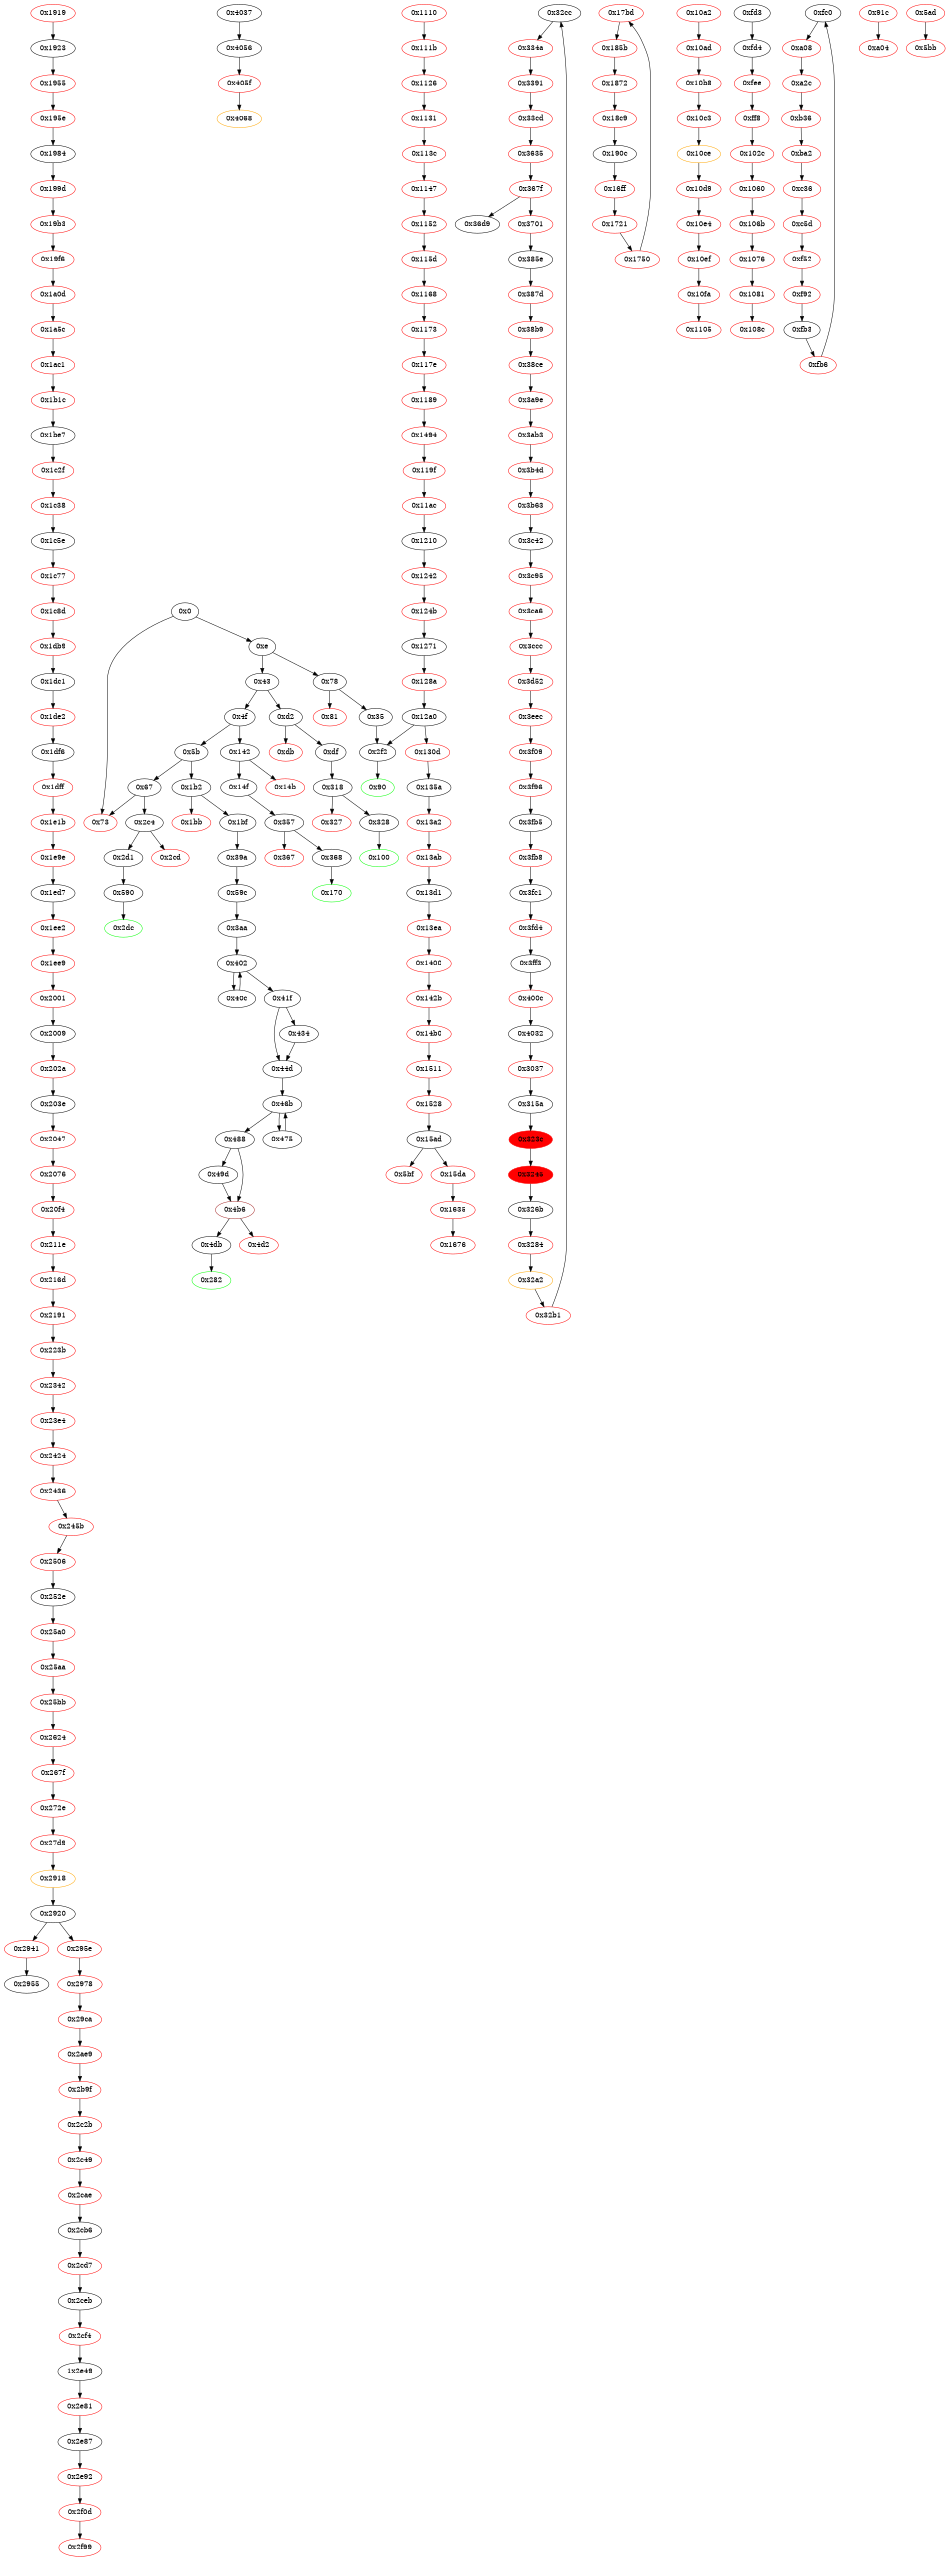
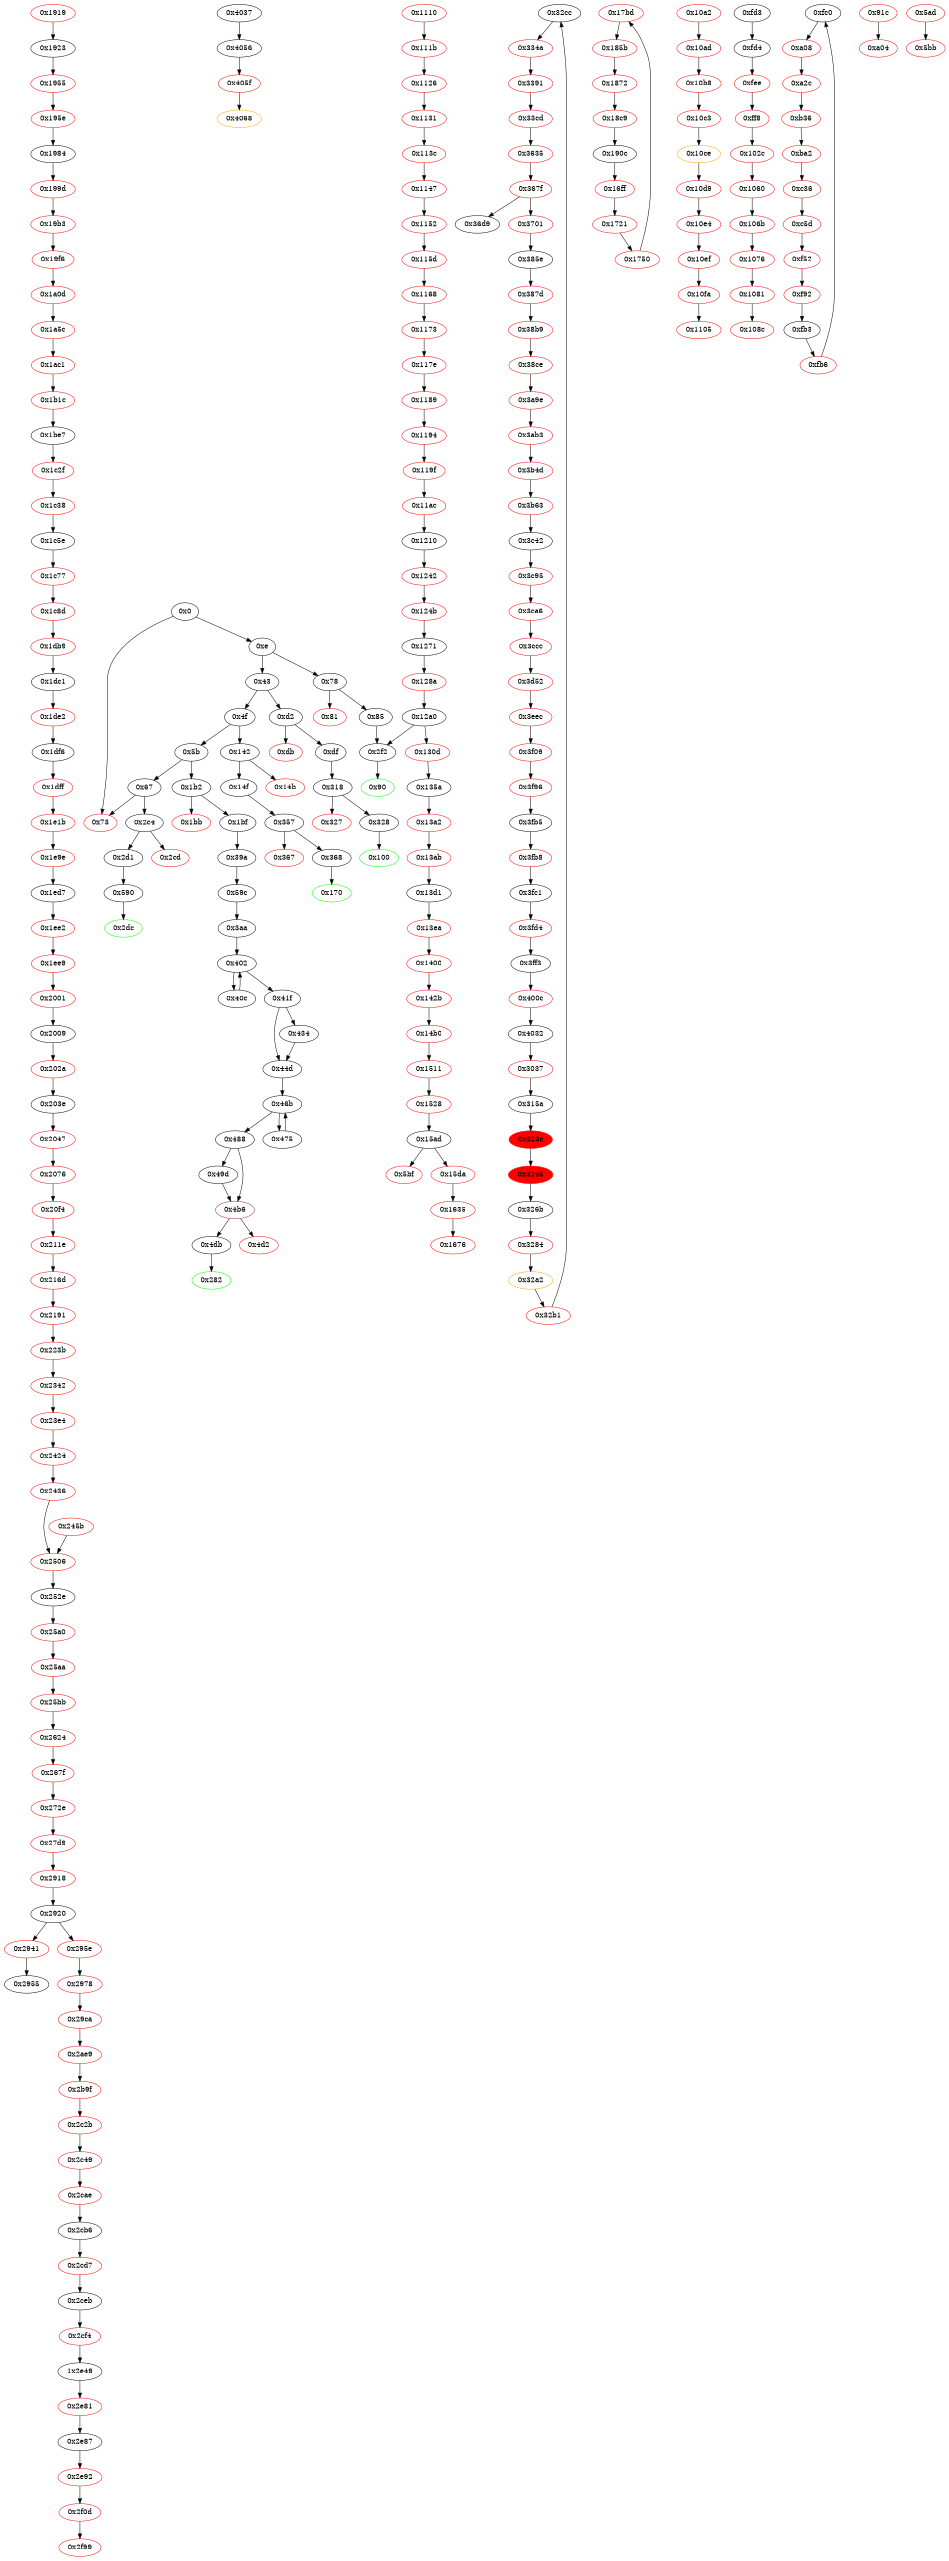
  strict digraph {
    node [color=red fillcolor=white style=filled]
    "0x1a0d"
    "0x1a5c"
    "0x1ac1"
    "0x4056" [color=""]
    "0x405f"
    "0x4068" [color=orange]
    "0x2c4" [color=""]
    "0x2cd"
    "0x2d1" [color=""]
    "0x590" [color=""]
    "0x1923" [color=""]
    "0x1919"
    "0x1955"
    "0x14b0"
    "0x1511"
    "0x1528"
    "0x1bf" [color=""]
    "0x39a" [color=""]
    "0x59c" [color=""]
    "0x2cb6" [color=""]
    "0x2cae"
    "0x2cd7"
    "0x1131"
    "0x113c"
    "0x1147"
    "0x32cc" [color=""]
    "0x32b1"
    "0x334a"
    "0x17bd"
    "0x185b"
    "0x1872"
    "0x368" [color=""]
    "0x170" [color=green]
    "0x19b3"
    "0x19f6"
    "0x15ad" [color=""]
    "0x5bf"
    "0x15da"
    "0x1635"
    "0x4032" [color=""]
    "0x400c"
    "0x3037"
    "0x1e1b"
    "0x1e9e"
    "0x1ed7" [color=""]
    "0x1c77"
    "0x1c8d"
    "0x1db9"
    "0x10ef"
    "0x10fa"
    "0x1105"
    "0x1168"
    "0x1173"
    "0x117e"
    "0x36d9" [color=""]
    "0x367f"
    "0x3701"
    "0x2c49"
    "0x252e" [color=""]
    "0x2506"
    "0x25a0"
    "0x1110"
    "0x111b"
    "0x1126"
    "0x1b1c"
    "0x1be7" [color=""]
    "0x43" [color=""]
    "0x4f" [color=""]
    "0xd2" [color=""]
    "0x142" [color=""]
    "0x5b" [color=""]
    "0xdf" [color=""]
    "0xdb"
    "0x1ee2"
    "0x357" [color=""]
    "0x367"
    "0x102c"
    "0x1060"
    "0x106b"
    "0x1189"
-   "0x1194" [label="0x1494"]
+   "0x1194"
    "0x1721"
    "0x1750"
    "0x1ee9"
    "0x2001"
    "0x2047"
    "0x2076"
    "0x20f4"
    "0x2e87" [color=""]
    "0x2e81"
    "0x2e92"
    "0x2920" [color=""]
    "0x2941"
    "0x295e"
    "0x2955" [color=""]
    "0x2f0d"
    "0x1152"
    "0x3391"
    "0x33cd"
    "0x3635"
    "0x10ce" [color=orange]
    "0x10d9"
    "0x10e4"
    "0xfc0" [color=""]
    "0xfb6"
    "0xa08"
    "0x3c42" [color=""]
    "0x3c95"
    "0x3ca6"
    "0x1210" [color=""]
    "0x11ac"
    "0x1242"
    "0x3ccc"
    "0xc36"
    "0xc5d"
    "0xf52"
    "0xe" [color=""]
    "0x78" [color=""]
    "0x81"
-   "0x85" [label="0x35" color=""]
+   "0x85" [color=""]
    "0xf92"
    "0x315a" [color=""]
    "0x323c" [fillcolor=red]
    "0x3245" [fillcolor=red]
    "0x190c" [color=""]
    "0x18c9"
    "0x16ff"
    "0x1dff"
    "0x211e"
    "0x216d"
    "0xa2c"
    "0x2c2b"
    "0x25aa"
    "0x25bb"
    "0x2624"
    "0xb36"
    "0xba2"
    "0x12a0" [color=""]
    "0x128a"
    "0x2f2" [color=""]
    "0x130d"
    "0x1c2f"
    "0x115d"
    "0x385e" [color=""]
    "0x387d"
    "0x38b9"
    "0x1984" [color=""]
    "0x199d"
    "0x1c5e" [color=""]
    "0x1c38"
    "0x195e"
    "0x2009" [color=""]
    "0x202a"
    "0x203e" [color=""]
    "0xfb3" [color=""]
    "0x38ce"
    "0x14f" [color=""]
    "0x14b"
    "0x13d1" [color=""]
    "0x13ea"
    "0x1400"
    "0x3ff3" [color=""]
    "0x3fd4"
    "0x326b" [color=""]
    "0x3284"
    "0x32a2" [color=orange]
    "0x27d9"
-   "0x2918" [color=orange]
+   "0x2918"
    "0x267f"
    "0x272e"
    "0x119f"
    "0x282" [color=green]
    n173 [label="1x2e49" color=""]
    "0x2cf4"
    "0x100" [color=green]
    "0x2f99"
    "0x49d" [color=""]
    "0x4b6" [color=brown]
    "0x4d2"
    "0x4db" [color=""]
    "0x223b"
    "0x2342"
    "0x23e4"
    "0x2ae9"
    "0x2b9f"
    "0x3f09"
    "0x3f96"
    "0x3fb5" [color=""]
    "0x41f" [color=""]
    "0x434" [color=""]
    "0x44d" [color=""]
    "0x46b" [color=""]
    "0x91c"
    "0xa04"
    "0x67" [color=""]
    "0x1b2" [color=""]
    "0x13ab"
    "0x3fc1" [color=""]
    "0x2978"
    "0x29ca"
    "0xfd4" [color=""]
    "0xfee"
    "0xff8"
    "0x3fb8"
    "0x2dc" [color=green]
    "0x4037" [color=""]
    "0x73"
    "0x1bb"
    "0x475" [color=""]
    "0x488" [color=""]
    "0x1df6" [color=""]
    "0x245b"
    "0x1dc1" [color=""]
    "0x1de2"
    "0x1076"
    "0x1081"
    "0x108c"
    "0x2436"
    "0x2191"
    "0x2424"
    "0x13a2"
    "0x3b63"
    "0x318" [color=""]
    "0x327"
    "0x328" [color=""]
    "0x2ceb" [color=""]
    "0x124b"
    "0x1271" [color=""]
    "0x5ad"
    "0x5bb"
    "0x90" [color=green]
    "0x3a9e"
    "0x135a" [color=""]
    "0x10ad"
    "0x10b8"
    "0x10c3"
    "0x3aa" [color=""]
    "0x402" [color=""]
    "0x40c" [color=""]
    "0xfd3" [color=""]
    "0x3ab3"
    "0x3b4d"
    "0x0" [color=""]
    "0x1676"
    "0x3d52"
    "0x3eec"
    "0x142b"
    "0x10a2"
    "0x1a0d" -> "0x1a5c"
    "0x1a5c" -> "0x1ac1"
    "0x1ac1" -> "0x1b1c"
    "0x4056" -> "0x405f"
    "0x405f" -> "0x4068"
    "0x2c4" -> "0x2cd"
    "0x2c4" -> "0x2d1"
    "0x2d1" -> "0x590"
    "0x590" -> "0x2dc"
    "0x1923" -> "0x1955"
    "0x1919" -> "0x1923"
    "0x1955" -> "0x195e"
    "0x14b0" -> "0x1511"
    "0x1511" -> "0x1528"
    "0x1528" -> "0x15ad"
    "0x1bf" -> "0x39a"
    "0x39a" -> "0x59c"
    "0x59c" -> "0x3aa"
    "0x2cb6" -> "0x2cd7"
    "0x2cae" -> "0x2cb6"
    "0x2cd7" -> "0x2ceb"
    "0x1131" -> "0x113c"
    "0x113c" -> "0x1147"
    "0x1147" -> "0x1152"
    "0x32cc" -> "0x334a"
    "0x32b1" -> "0x32cc"
    "0x334a" -> "0x3391"
    "0x17bd" -> "0x185b"
    "0x185b" -> "0x1872"
    "0x1872" -> "0x18c9"
    "0x368" -> "0x170"
    "0x19b3" -> "0x19f6"
    "0x19f6" -> "0x1a0d"
    "0x15ad" -> "0x5bf"
    "0x15ad" -> "0x15da"
    "0x15da" -> "0x1635"
    "0x1635" -> "0x1676"
    "0x4032" -> "0x3037"
    "0x400c" -> "0x4032"
    "0x3037" -> "0x315a"
    "0x1e1b" -> "0x1e9e"
    "0x1e9e" -> "0x1ed7"
    "0x1ed7" -> "0x1ee2"
    "0x1c77" -> "0x1c8d"
    "0x1c8d" -> "0x1db9"
    "0x1db9" -> "0x1dc1"
    "0x10ef" -> "0x10fa"
    "0x10fa" -> "0x1105"
    "0x1168" -> "0x1173"
    "0x1173" -> "0x117e"
    "0x117e" -> "0x1189"
    "0x367f" -> "0x36d9"
    "0x367f" -> "0x3701"
    "0x3701" -> "0x385e"
    "0x2c49" -> "0x2cae"
    "0x252e" -> "0x25a0"
    "0x2506" -> "0x252e"
    "0x25a0" -> "0x25aa"
    "0x1110" -> "0x111b"
    "0x111b" -> "0x1126"
    "0x1126" -> "0x1131"
    "0x1b1c" -> "0x1be7"
    "0x1be7" -> "0x1c2f"
    "0x43" -> "0x4f"
    "0x43" -> "0xd2"
    "0x4f" -> "0x142"
    "0x4f" -> "0x5b"
    "0xd2" -> "0xdf"
    "0xd2" -> "0xdb"
    "0x142" -> "0x14f"
    "0x142" -> "0x14b"
    "0x5b" -> "0x67"
    "0x5b" -> "0x1b2"
    "0xdf" -> "0x318"
    "0x1ee2" -> "0x1ee9"
    "0x357" -> "0x368"
    "0x357" -> "0x367"
    "0x102c" -> "0x1060"
    "0x1060" -> "0x106b"
    "0x106b" -> "0x1076"
    "0x1189" -> "0x1194"
    "0x1194" -> "0x119f"
    "0x1721" -> "0x1750"
    "0x1750" -> "0x17bd"
    "0x1ee9" -> "0x2001"
    "0x2001" -> "0x2009"
    "0x2047" -> "0x2076"
    "0x2076" -> "0x20f4"
    "0x20f4" -> "0x211e"
    "0x2e87" -> "0x2e92"
    "0x2e81" -> "0x2e87"
    "0x2e92" -> "0x2f0d"
    "0x2920" -> "0x2941"
    "0x2920" -> "0x295e"
    "0x2941" -> "0x2955"
    "0x295e" -> "0x2978"
    "0x2f0d" -> "0x2f99"
    "0x1152" -> "0x115d"
    "0x3391" -> "0x33cd"
    "0x33cd" -> "0x3635"
    "0x3635" -> "0x367f"
    "0x10ce" -> "0x10d9"
    "0x10d9" -> "0x10e4"
    "0x10e4" -> "0x10ef"
    "0xfc0" -> "0xa08"
    "0xfb6" -> "0xfc0"
    "0xa08" -> "0xa2c"
    "0x3c42" -> "0x3c95"
    "0x3c95" -> "0x3ca6"
    "0x3ca6" -> "0x3ccc"
    "0x1210" -> "0x1242"
    "0x11ac" -> "0x1210"
    "0x1242" -> "0x124b"
    "0x3ccc" -> "0x3d52"
    "0xc36" -> "0xc5d"
    "0xc5d" -> "0xf52"
    "0xf52" -> "0xf92"
    "0xe" -> "0x43"
    "0xe" -> "0x78"
    "0x78" -> "0x81"
    "0x78" -> "0x85"
    "0x85" -> "0x2f2"
    "0xf92" -> "0xfb3"
    "0x315a" -> "0x323c"
    "0x323c" -> "0x3245"
    "0x3245" -> "0x326b"
    "0x190c" -> "0x16ff"
    "0x18c9" -> "0x190c"
    "0x16ff" -> "0x1721"
    "0x1dff" -> "0x1e1b"
    "0x211e" -> "0x216d"
    "0x216d" -> "0x2191"
    "0xa2c" -> "0xb36"
    "0x2c2b" -> "0x2c49"
    "0x25aa" -> "0x25bb"
    "0x25bb" -> "0x2624"
    "0x2624" -> "0x267f"
    "0xb36" -> "0xba2"
    "0xba2" -> "0xc36"
    "0x12a0" -> "0x2f2"
    "0x12a0" -> "0x130d"
    "0x128a" -> "0x12a0"
    "0x2f2" -> "0x90"
    "0x130d" -> "0x135a"
    "0x1c2f" -> "0x1c38"
    "0x115d" -> "0x1168"
    "0x385e" -> "0x387d"
    "0x387d" -> "0x38b9"
    "0x38b9" -> "0x38ce"
    "0x1984" -> "0x199d"
    "0x199d" -> "0x19b3"
    "0x1c5e" -> "0x1c77"
    "0x1c38" -> "0x1c5e"
    "0x195e" -> "0x1984"
    "0x2009" -> "0x202a"
    "0x202a" -> "0x203e"
    "0x203e" -> "0x2047"
    "0xfb3" -> "0xfb6"
    "0x38ce" -> "0x3a9e"
    "0x14f" -> "0x357"
    "0x13d1" -> "0x13ea"
    "0x13ea" -> "0x1400"
    "0x1400" -> "0x142b"
    "0x3ff3" -> "0x400c"
    "0x3fd4" -> "0x3ff3"
    "0x326b" -> "0x3284"
    "0x3284" -> "0x32a2"
    "0x32a2" -> "0x32b1"
    "0x27d9" -> "0x2918"
    "0x2918" -> "0x2920"
    "0x267f" -> "0x272e"
    "0x272e" -> "0x27d9"
    "0x119f" -> "0x11ac"
    n173 -> "0x2e81"
    "0x2cf4" -> n173
    "0x49d" -> "0x4b6"
    "0x4b6" -> "0x4d2"
    "0x4b6" -> "0x4db"
    "0x4db" -> "0x282"
    "0x223b" -> "0x2342"
    "0x2342" -> "0x23e4"
    "0x23e4" -> "0x2424"
    "0x2ae9" -> "0x2b9f"
    "0x2b9f" -> "0x2c2b"
    "0x3f09" -> "0x3f96"
    "0x3f96" -> "0x3fb5"
    "0x3fb5" -> "0x3fb8"
    "0x41f" -> "0x434"
    "0x41f" -> "0x44d"
    "0x434" -> "0x44d"
    "0x44d" -> "0x46b"
    "0x46b" -> "0x475"
    "0x46b" -> "0x488"
    "0x91c" -> "0xa04"
    "0x67" -> "0x2c4"
    "0x67" -> "0x73"
    "0x1b2" -> "0x1bf"
    "0x1b2" -> "0x1bb"
    "0x13ab" -> "0x13d1"
    "0x3fc1" -> "0x3fd4"
    "0x2978" -> "0x29ca"
    "0x29ca" -> "0x2ae9"
    "0xfd4" -> "0xfee"
    "0xfee" -> "0xff8"
    "0xff8" -> "0x102c"
    "0x3fb8" -> "0x3fc1"
    "0x4037" -> "0x4056"
    "0x475" -> "0x46b"
    "0x488" -> "0x49d"
    "0x488" -> "0x4b6"
    "0x1df6" -> "0x1dff"
    "0x245b" -> "0x2506"
    "0x1dc1" -> "0x1de2"
    "0x1de2" -> "0x1df6"
    "0x1076" -> "0x1081"
    "0x1081" -> "0x108c"
-   "0x2436" -> "0x245b"
+   "0x2436" -> "0x2506"
    "0x2191" -> "0x223b"
    "0x2424" -> "0x2436"
    "0x13a2" -> "0x13ab"
    "0x3b63" -> "0x3c42"
    "0x318" -> "0x327"
    "0x318" -> "0x328"
    "0x328" -> "0x100"
    "0x2ceb" -> "0x2cf4"
    "0x124b" -> "0x1271"
    "0x1271" -> "0x128a"
    "0x5ad" -> "0x5bb"
    "0x3a9e" -> "0x3ab3"
    "0x135a" -> "0x13a2"
    "0x10ad" -> "0x10b8"
    "0x10b8" -> "0x10c3"
    "0x10c3" -> "0x10ce"
    "0x3aa" -> "0x402"
    "0x402" -> "0x41f"
    "0x402" -> "0x40c"
    "0x40c" -> "0x402"
    "0xfd3" -> "0xfd4"
    "0x3ab3" -> "0x3b4d"
    "0x3b4d" -> "0x3b63"
    "0x0" -> "0xe"
    "0x0" -> "0x73"
    "0x3d52" -> "0x3eec"
    "0x3eec" -> "0x3f09"
    "0x142b" -> "0x14b0"
    "0x10a2" -> "0x10ad"
  }
